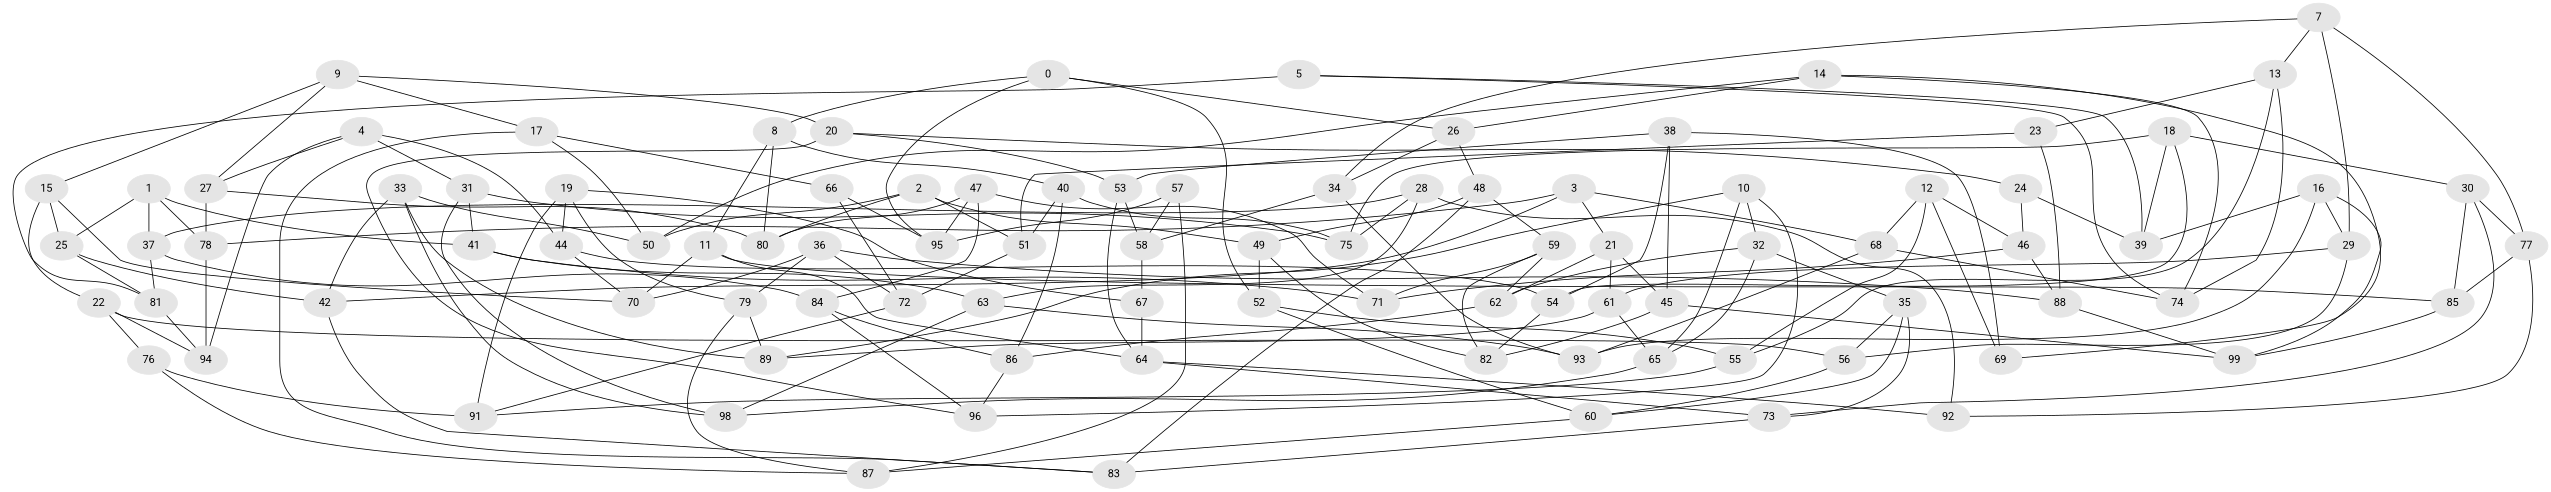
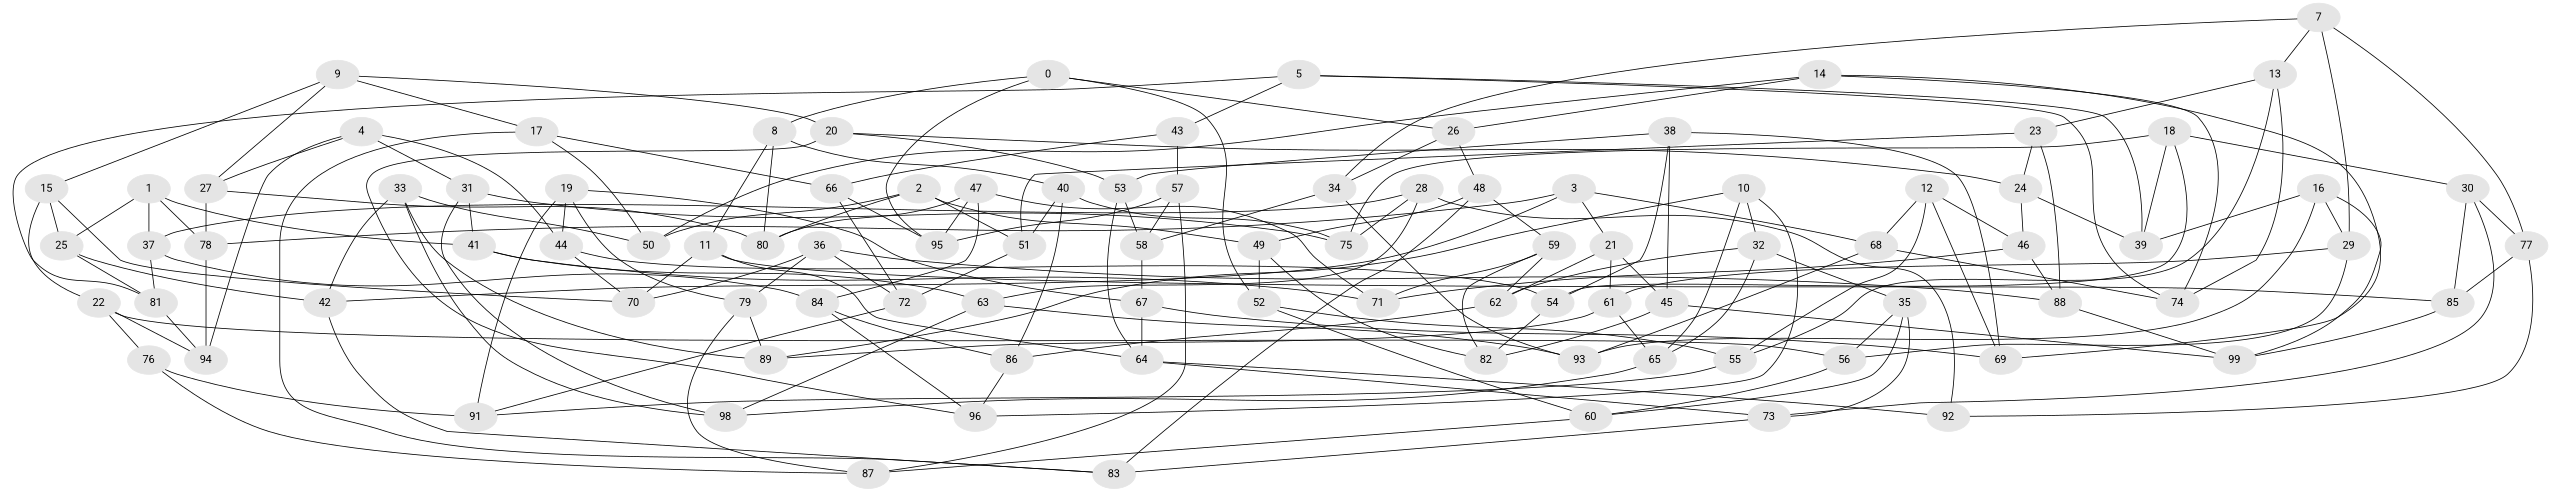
  graph {
    fontname=Roboto
    node [color=gray90 fontname=Roboto style=filled]
    edge [fontname=Roboto]
    1
    25
    37
    41
    78
    42
    81
    84
    63
    71
    94
    2
    49
    50
    51
    80
    52
    82
    72
    3
    21
    68
    45
    61
    62
    83
    74
    93
    4
    27
    31
    44
    75
    n34 [label=98]
    70
    54
    5
    39
+   43
    66
    57
    n42 [label=0]
    8
    26
    95
    11
    40
    34
    48
    55
    60
    7
    13
    29
    77
    23
    56
    58
    85
    92
    64
    86
    9
    15
    17
    20
    22
    96
    24
    53
    10
    32
    65
    89
    35
    73
    n77 [label=99]
    12
    46
    69
    88
    91
    14
    76
    16
    18
    30
    19
    67
    79
    87
    59
    28
    33
    36
    38
    47
    1 -- 25
    1 -- 37
    1 -- 41
    1 -- 78
    25 -- 42
    25 -- 81
    37 -- 81
    37 -- 84
    41 -- 63
    41 -- 71
    78 -- 94
    42 -- 83
    81 -- 94
    84 -- 86
    84 -- 96
    63 -- 93
    63 -- n34
    2 -- 49
    2 -- 50
    2 -- 51
    2 -- 80
    49 -- 52
    49 -- 82
    51 -- 72
    52 -- 55
    52 -- 60
    72 -- 91
    3 -- 78
    3 -- 42
    3 -- 21
    3 -- 68
    21 -- 45
    21 -- 61
    21 -- 62
    68 -- 74
    68 -- 93
    45 -- 82
    45 -- n77
    61 -- 65
    61 -- 89
    62 -- 86
    4 -- 94
    4 -- 27
    4 -- 31
    4 -- 44
    27 -- 78
    27 -- 80
    31 -- 41
    31 -- 75
    31 -- n34
    44 -- 70
    44 -- 54
    54 -- 82
    5 -- 81
    5 -- 74
    5 -- 39
+   5 -- 43
+   43 -- 66
+   43 -- 57
    66 -- 72
    66 -- 95
    57 -- 95
    57 -- 58
    57 -- 87
    n42 -- 52
    n42 -- 8
    n42 -- 26
    n42 -- 95
    8 -- 80
    8 -- 11
    8 -- 40
    26 -- 34
    26 -- 48
    11 -- 70
    11 -- 85
    11 -- 64
    40 -- 51
    40 -- 75
    40 -- 86
    34 -- 93
    34 -- 58
    48 -- 49
    48 -- 83
    48 -- 59
    55 -- 91
    60 -- 87
    7 -- 34
    7 -- 13
    7 -- 29
    7 -- 77
    13 -- 74
    13 -- 55
    13 -- 23
    29 -- 61
    29 -- 56
    77 -- 85
    77 -- 92
    23 -- 51
+   23 -- 24
    23 -- 88
    56 -- 60
    58 -- 67
    85 -- n77
    64 -- 92
    64 -- 73
    86 -- 96
    9 -- 27
    9 -- 15
    9 -- 17
    9 -- 20
    15 -- 25
    15 -- 70
    15 -- 22
    17 -- 50
    17 -- 83
    17 -- 66
    20 -- 96
    20 -- 24
    20 -- 53
    22 -- 94
    22 -- 56
    22 -- 76
    24 -- 39
    24 -- 46
    53 -- 58
    53 -- 64
    10 -- 96
    10 -- 32
    10 -- 65
    10 -- 89
    32 -- 62
    32 -- 65
    32 -- 35
    65 -- n34
    35 -- 60
    35 -- 56
    35 -- 73
    73 -- 83
    12 -- 68
    12 -- 55
    12 -- 46
    12 -- 69
    46 -- 71
    46 -- 88
    88 -- n77
    14 -- 50
    14 -- 74
    14 -- 26
    14 -- 69
    76 -- 91
    76 -- 87
    16 -- 93
    16 -- 39
    16 -- 29
    16 -- n77
    18 -- 75
    18 -- 54
    18 -- 39
    18 -- 30
    30 -- 77
    30 -- 85
    30 -- 73
    19 -- 44
    19 -- 91
    19 -- 67
    19 -- 79
    67 -- 64
+   67 -- 69
    79 -- 89
    79 -- 87
    59 -- 71
    59 -- 82
    59 -- 62
    28 -- 37
    28 -- 63
    28 -- 75
    28 -- 92
    33 -- 42
    33 -- 50
    33 -- n34
    33 -- 89
    36 -- 72
    36 -- 70
    36 -- 88
    36 -- 79
    38 -- 45
    38 -- 54
    38 -- 53
    38 -- 69
    47 -- 84
    47 -- 71
    47 -- 80
    47 -- 95
  }
